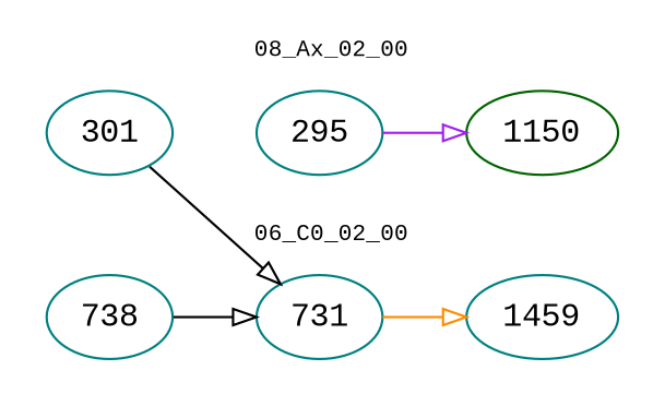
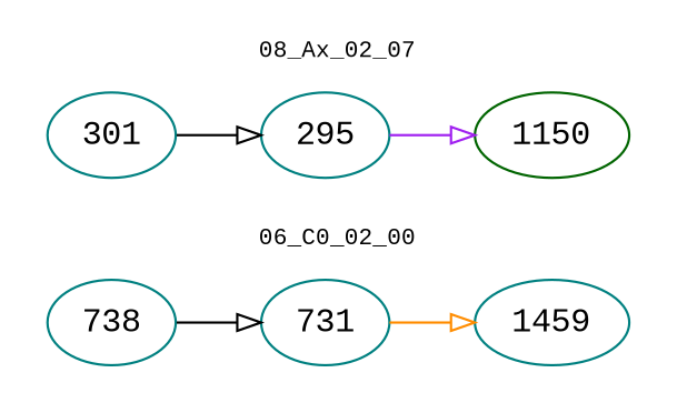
  digraph {
    fontname="Liberation Mono"
    rankdir=LR
    node [color=teal fontname="Liberation Mono"]
    edge [arrowhead=onormal color=black fontname="Liberation Mono"]
    n1 [label=301]
    n2 [label=295]
    n3 [color=darkgreen label=1150]
    n4 [label=738]
    n5 [label=731]
    n6 [label=1459]
    subgraph cluster_1 {
      color=white
      fontsize=10
-     label="08_Ax_02_00"
+     label="08_Ax_02_07"
      n1
      n2
      n3
    }
    subgraph cluster_2 {
      color=white
      fontsize=10
      label="06_C0_02_00"
      n4
      n5
      n6
    }
-   n1 -> n5
+   n1 -> n2
    n2 -> n3 [color=purple]
    n4 -> n5
    n5 -> n6 [color=darkorange]
  }
